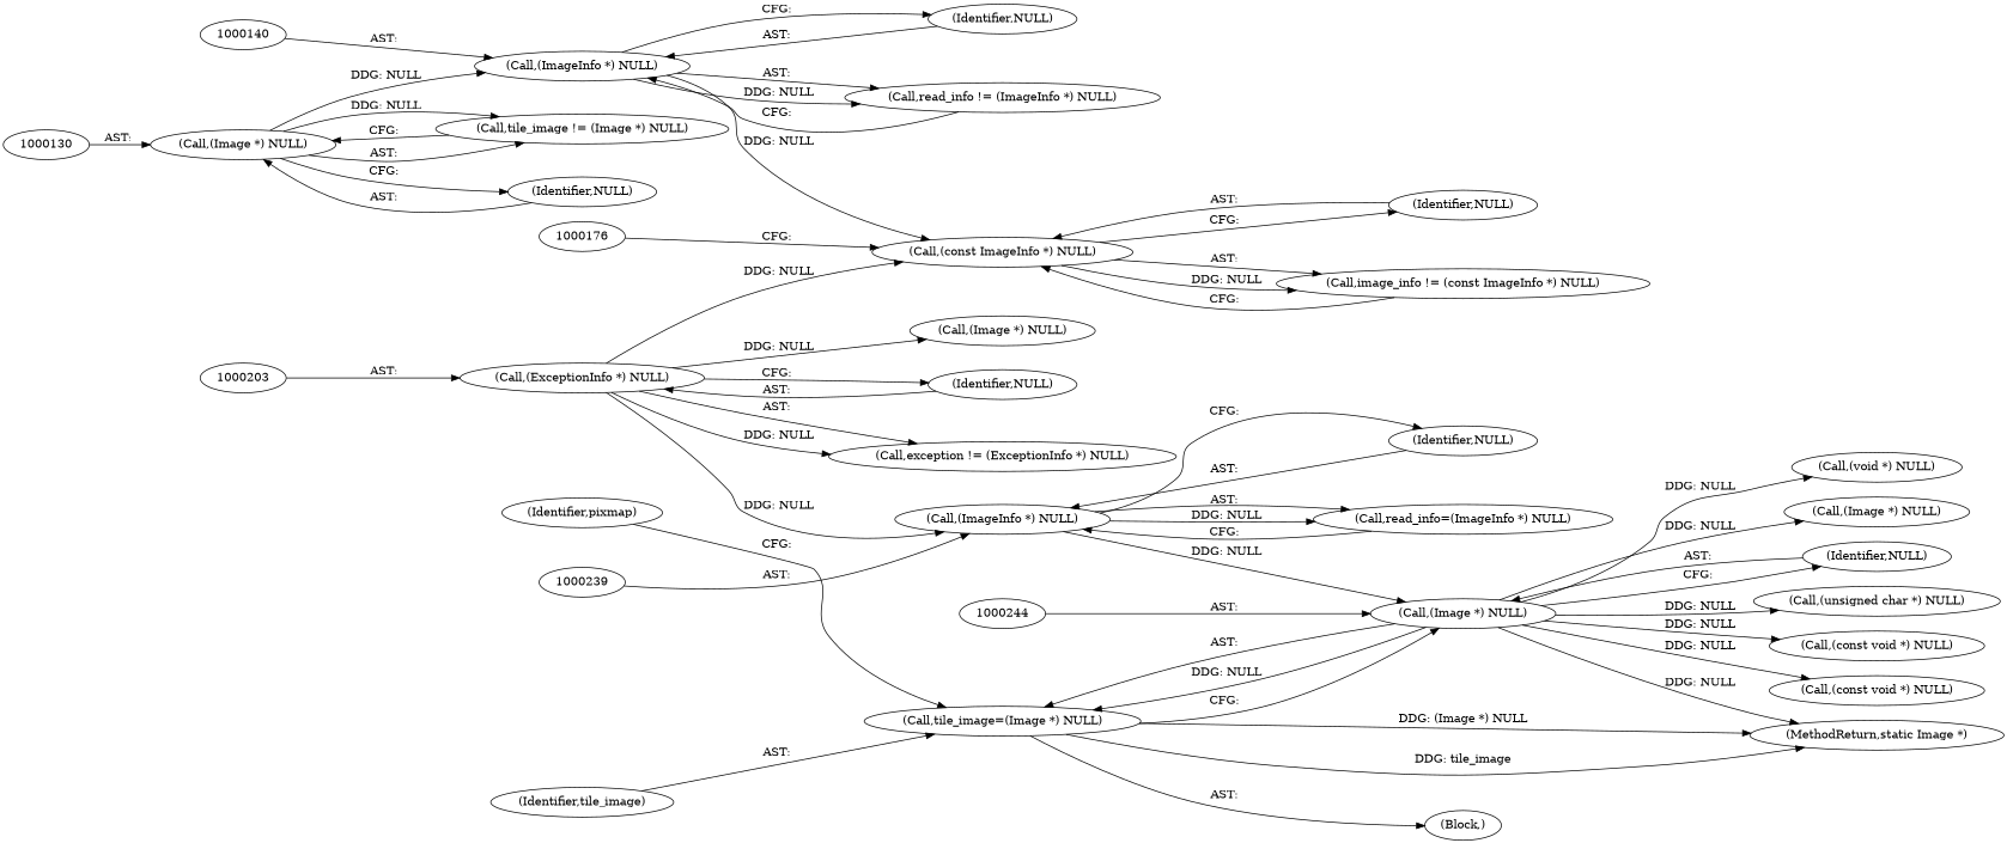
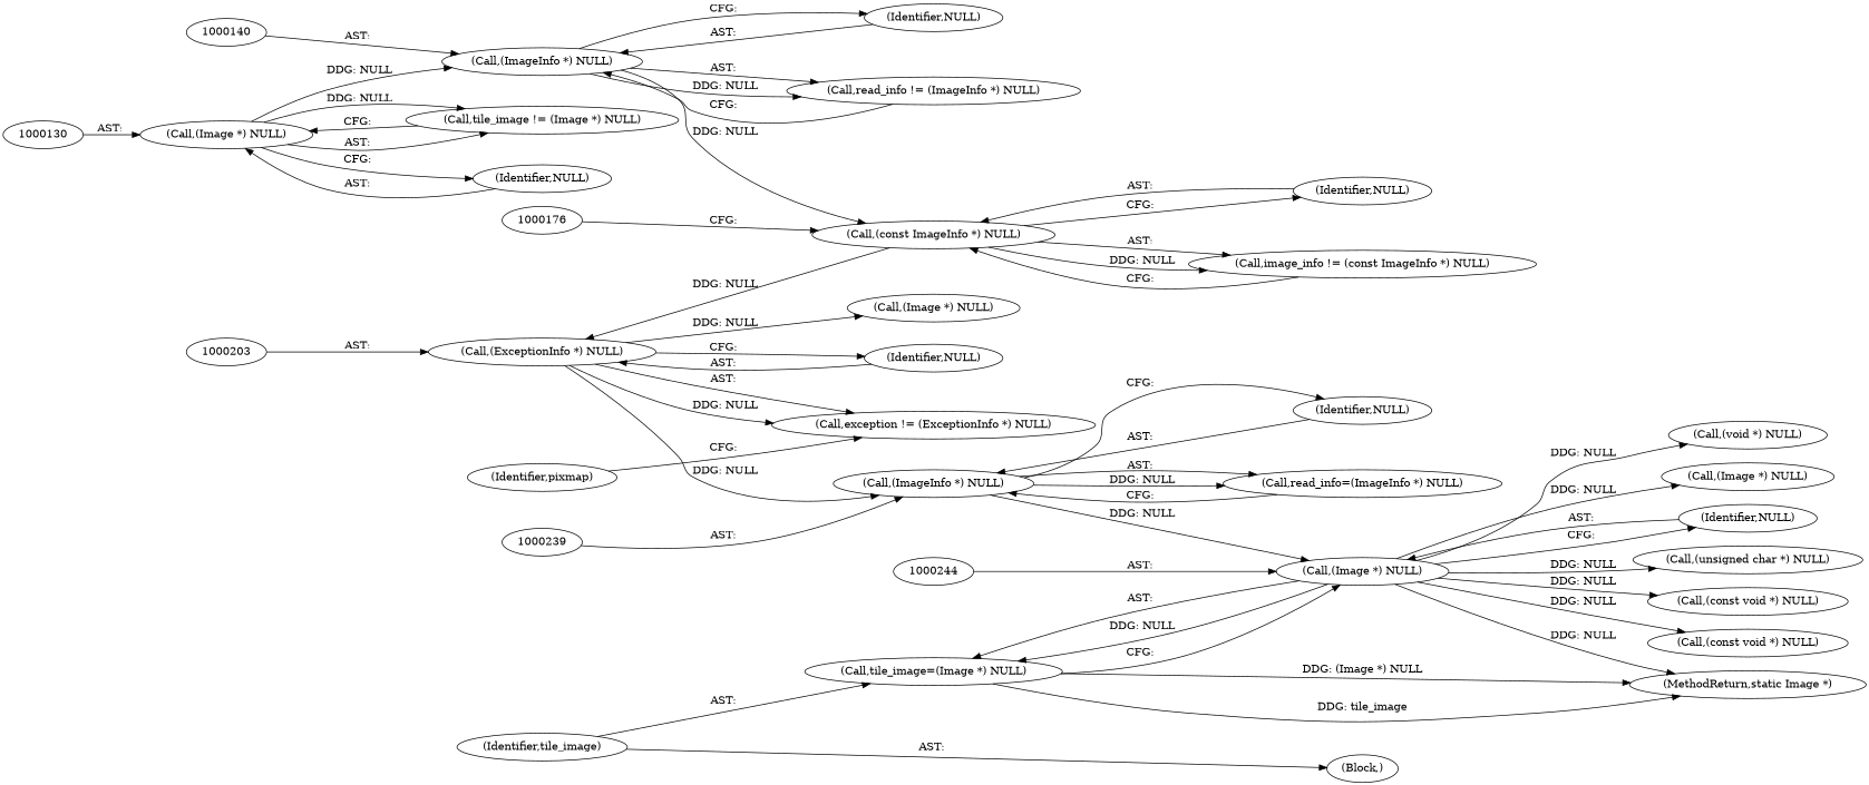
  digraph {
    rankdir=LR
    n1 [label="(Call,tile_image=(Image *) NULL)"]
    n2 [label="(Call,(Image *) NULL)"]
    n3 [label="(MethodReturn,static Image *)"]
    n4 [label="(Block,)"]
    n5 [label="(Call,(void *) NULL)"]
    n6 [label="(Call,(Image *) NULL)"]
    n7 [label="(Call,(unsigned char *) NULL)"]
    n8 [label="(Call,(const void *) NULL)"]
    n9 [label="(Call,(const void *) NULL)"]
    n10 [label="(Identifier,NULL)"]
    n11 [label="(Call,(ImageInfo *) NULL)"]
    n12 [label="(Identifier,NULL)"]
    n13 [label="(Call,read_info=(ImageInfo *) NULL)"]
    n14 [label="(Call,(ExceptionInfo *) NULL)"]
    n15 [label="(Call,exception != (ExceptionInfo *) NULL)"]
    n16 [label="(Call,(Image *) NULL)"]
    n17 [label="(Identifier,NULL)"]
    n18 [label="(Call,(const ImageInfo *) NULL)"]
    n19 [label="(Call,image_info != (const ImageInfo *) NULL)"]
    n20 [label="(Identifier,NULL)"]
    n21 [label="(Call,(ImageInfo *) NULL)"]
    n22 [label="(Identifier,NULL)"]
    n23 [label="(Call,read_info != (ImageInfo *) NULL)"]
    n24 [label="(Call,(Image *) NULL)"]
    n25 [label="(Identifier,NULL)"]
    n26 [label="(Call,tile_image != (Image *) NULL)"]
    n27 [label="(Identifier,tile_image)"]
    n28 [label="(Identifier,pixmap)"]
    1000244
    1000239
    1000203
    1000176
    1000140
    1000130
    n1 -> n2 [label="CFG: "]
    n1 -> n3 [label="DDG: tile_image"]
    n1 -> n3 [label="DDG: (Image *) NULL"]
-   n1 -> n4 [label="AST: "]
+   n27 -> n4 [label="AST: "]
    n2 -> n1 [label="AST: "]
    n2 -> n1 [label="DDG: NULL"]
    n2 -> n3 [label="DDG: NULL"]
    n2 -> n5 [label="DDG: NULL"]
    n2 -> n6 [label="DDG: NULL"]
    n2 -> n7 [label="DDG: NULL"]
    n2 -> n8 [label="DDG: NULL"]
    n2 -> n9 [label="DDG: NULL"]
    n2 -> n10 [label="CFG: "]
    n10 -> n2 [label="AST: "]
    n11 -> n2 [label="DDG: NULL"]
    n11 -> n12 [label="CFG: "]
    n11 -> n13 [label="AST: "]
    n11 -> n13 [label="DDG: NULL"]
    n12 -> n11 [label="AST: "]
    n13 -> n11 [label="CFG: "]
    n14 -> n11 [label="DDG: NULL"]
    n14 -> n15 [label="AST: "]
    n14 -> n15 [label="DDG: NULL"]
    n14 -> n16 [label="DDG: NULL"]
    n14 -> n17 [label="CFG: "]
    n17 -> n14 [label="AST: "]
-   n14 -> n18 [label="DDG: NULL"]
+   n18 -> n14 [label="DDG: NULL"]
    n18 -> n19 [label="AST: "]
    n18 -> n19 [label="DDG: NULL"]
    n18 -> n20 [label="CFG: "]
    n19 -> n18 [label="CFG: "]
    n20 -> n18 [label="AST: "]
    n21 -> n18 [label="DDG: NULL"]
    n21 -> n22 [label="CFG: "]
    n21 -> n23 [label="AST: "]
    n21 -> n23 [label="DDG: NULL"]
    n22 -> n21 [label="AST: "]
    n23 -> n21 [label="CFG: "]
    n24 -> n21 [label="DDG: NULL"]
    n24 -> n25 [label="CFG: "]
    n24 -> n26 [label="AST: "]
    n24 -> n26 [label="DDG: NULL"]
    n25 -> n24 [label="AST: "]
    n26 -> n24 [label="CFG: "]
    n27 -> n1 [label="AST: "]
-   n28 -> n1 [label="CFG: "]
+   n28 -> n15 [label="CFG: "]
    1000244 -> n2 [label="AST: "]
    1000239 -> n11 [label="AST: "]
    1000203 -> n14 [label="AST: "]
    1000176 -> n18 [label="CFG: "]
    1000140 -> n21 [label="AST: "]
    1000130 -> n24 [label="AST: "]
  }
